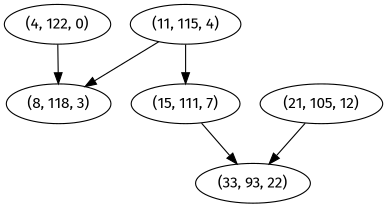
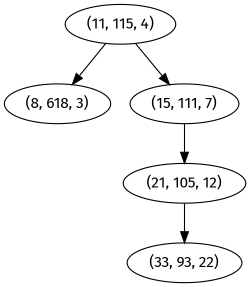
  digraph {
    fontname="Fira Sans"
    node [fontname="Fira Sans"]
    edge [fontname="Fira Sans"]
-   "(4, 122, 0)"
-   "(8, 118, 3)"
+   "(8, 118, 3)" [label="(8, 618, 3)"]
    "(11, 115, 4)"
    "(15, 111, 7)"
    "(21, 105, 12)"
    "(33, 93, 22)"
-   "(4, 122, 0)" -> "(8, 118, 3)"
    "(11, 115, 4)" -> "(8, 118, 3)"
    "(11, 115, 4)" -> "(15, 111, 7)"
-   "(15, 111, 7)" -> "(33, 93, 22)"
+   "(15, 111, 7)" -> "(21, 105, 12)"
    "(21, 105, 12)" -> "(33, 93, 22)"
  }
